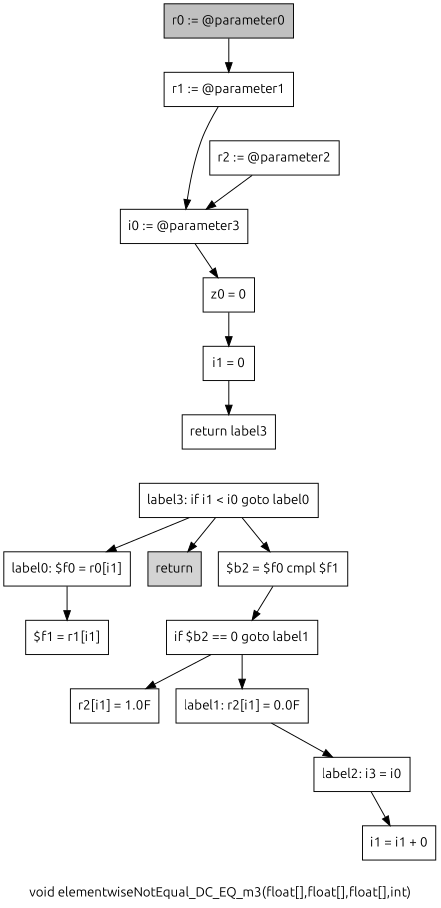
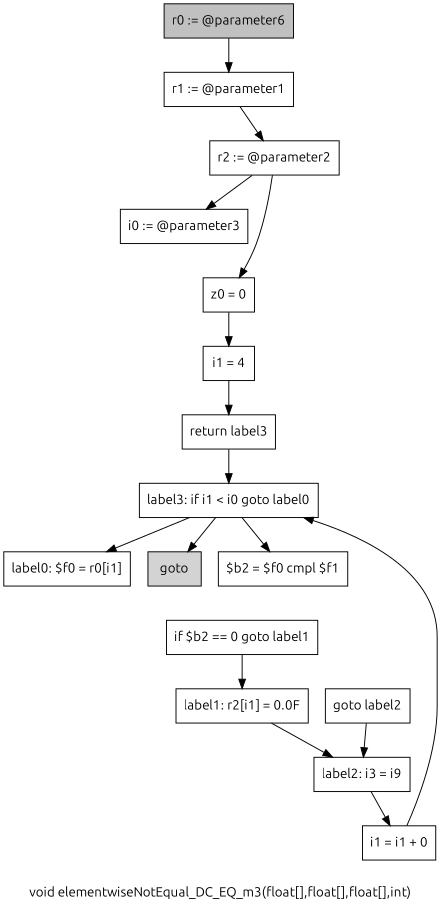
  digraph {
    fontname=Ubuntu
    label="void elementwiseNotEqual_DC_EQ_m3(float[],float[],float[],int)"
    node [fontname=Ubuntu shape=box]
    edge [fontname=Ubuntu]
-   n1 [fillcolor=gray label="r0 := @parameter0" style=filled]
+   n1 [fillcolor=gray label="r0 := @parameter6" style=filled]
    n2 [label="r1 := @parameter1"]
    n3 [label="r2 := @parameter2"]
    n4 [label="i0 := @parameter3"]
    n5 [label="z0 = 0"]
-   n6 [label="i1 = 0"]
+   n6 [label="i1 = 4"]
    n7 [label="return label3"]
    n8 [label="label3: if i1 < i0 goto label0"]
    n9 [label="label0: $f0 = r0[i1]"]
-   n10 [fillcolor=lightgray label=return style=filled]
+   n10 [fillcolor=lightgray label=goto style=filled]
    n11 [label="$b2 = $f0 cmpl $f1"]
-   n12 [label="$f1 = r1[i1]"]
    n13 [label="if $b2 == 0 goto label1"]
-   n14 [label="r2[i1] = 1.0F"]
    n15 [label="label1: r2[i1] = 0.0F"]
-   n16 [label="label2: i3 = i0"]
+   n16 [label="label2: i3 = i9"]
+   n17 [label="goto label2"]
    n18 [label="i1 = i1 + 0"]
    n1 -> n2
-   n2 -> n4
+   n2 -> n3
    n3 -> n4
-   n4 -> n5
+   n3 -> n5
    n5 -> n6
    n6 -> n7
+   n7 -> n8
    n8 -> n9
    n8 -> n10
    n8 -> n11
-   n9 -> n12
-   n11 -> n13
-   n13 -> n14
    n13 -> n15
    n15 -> n16
    n16 -> n18
+   n17 -> n16
+   n18 -> n8
  }
